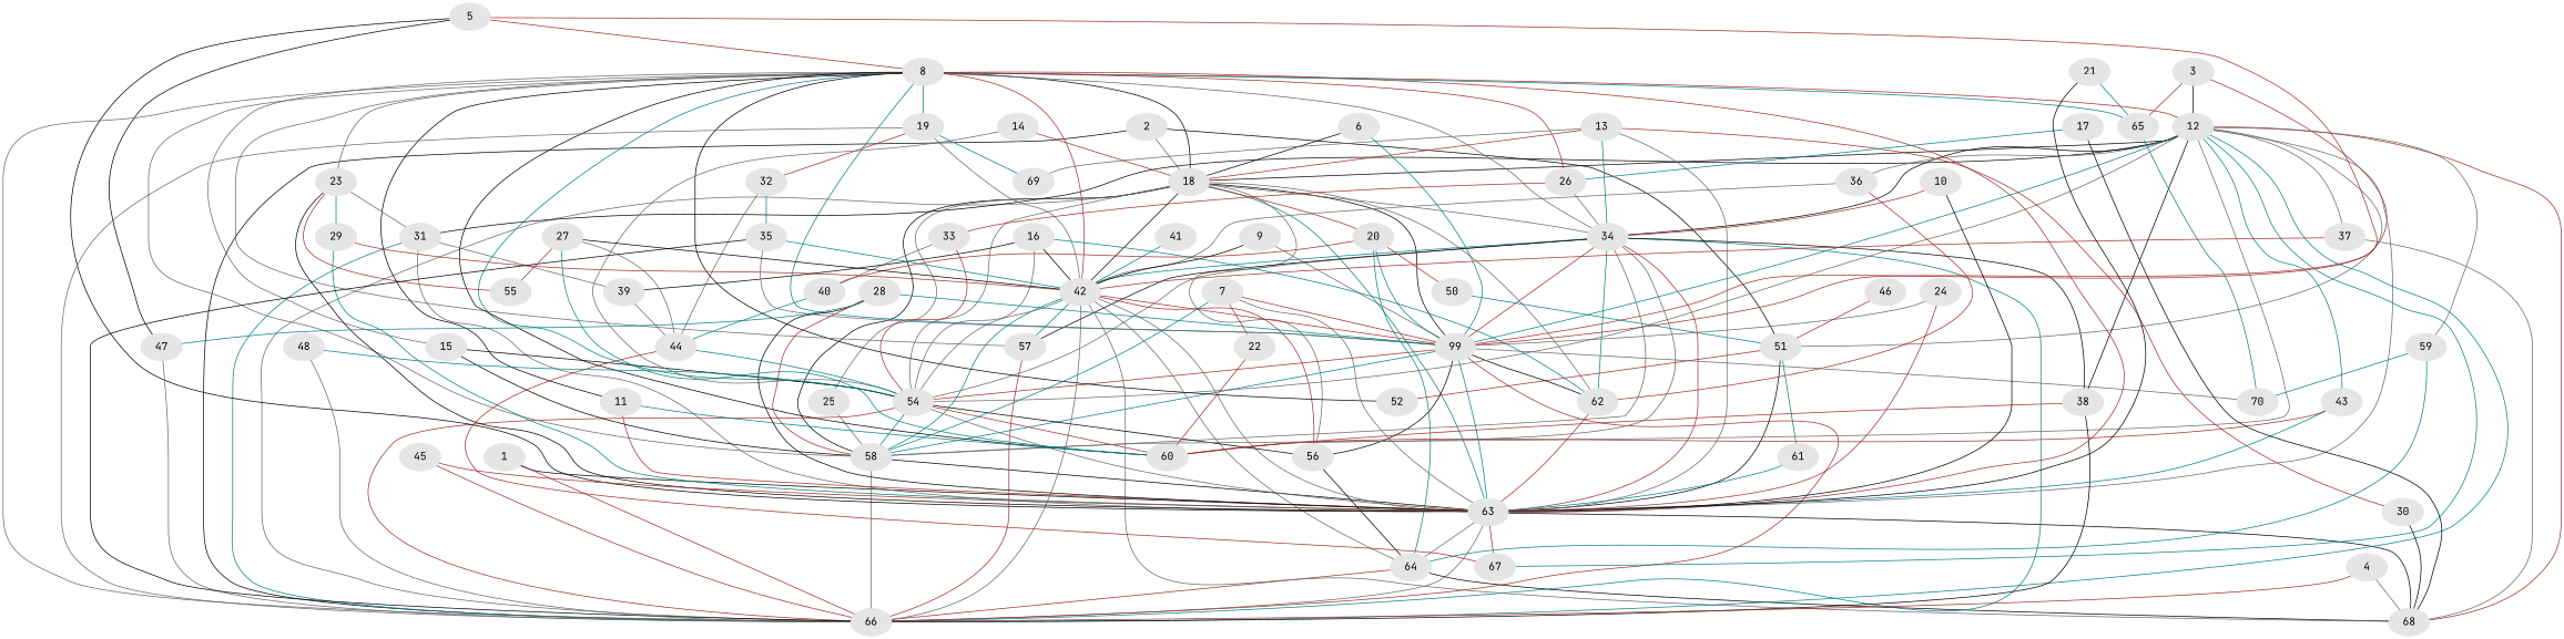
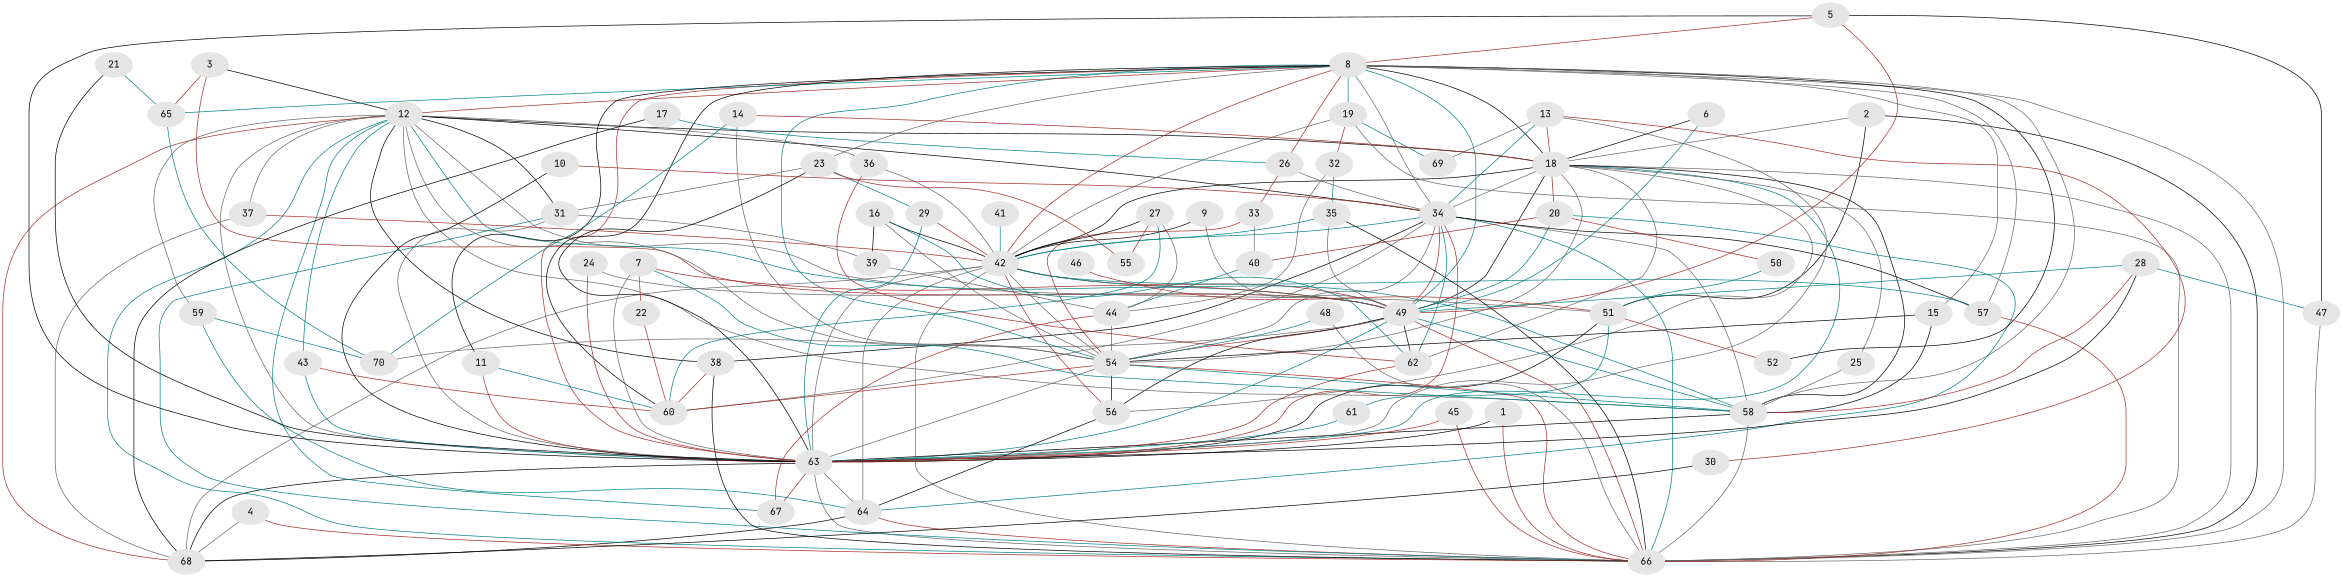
  graph {
    fontname="JetBrains Mono"
    node [color=gray90 fontname="JetBrains Mono" style=filled]
    edge [color=gray40 fontname="JetBrains Mono" weight=1.0]
    1
    63
    66
    68
    67
    64
    2
    18
    51
-   49 [label=99]
+   49
    58
    34
    42
    54
    62
    20
    25
    56
    52
    61
    3
    12
    65
    31
    37
    38
    43
    59
    36
    70
    4
    5
    8
    47
    11
    15
    19
    23
    26
    57
    60
    6
    7
    22
    69
    32
    29
    55
    33
    9
    10
    39
    13
    30
    14
    16
    44
    17
    40
    50
    35
    21
    24
    27
    28
    41
    45
    46
    48
    1 -- 63 [color=black]
    1 -- 66 [color=brown]
    63 -- 66
    63 -- 68 [color=black]
    63 -- 67 [color=brown]
    63 -- 64
    64 -- 66 [color=brown]
    64 -- 68 [color=black]
    2 -- 66 [color=black]
    2 -- 18
    2 -- 51 [color=black]
    18 -- 63 [color=teal]
    18 -- 66
    18 -- 49 [color=black weight=2.0]
    18 -- 58 [color=black]
    18 -- 34
    18 -- 42 [color=black weight=2.0]
    18 -- 54 [weight=2.0]
    18 -- 62
    18 -- 20 [color=brown]
    18 -- 25
    18 -- 56
    51 -- 63 [color=black weight=2.0]
    51 -- 52 [color=brown]
    51 -- 61 [color=teal]
    49 -- 63 [color=teal]
    49 -- 66 [color=brown]
    49 -- 58 [color=teal]
    49 -- 54 [color=brown]
    49 -- 62 [color=black]
    49 -- 56 [color=black]
    49 -- 70
    58 -- 63 [color=black]
    58 -- 66 [weight=3.0]
    34 -- 63 [color=brown]
    34 -- 66 [color=teal weight=3.0]
    34 -- 49 [color=brown]
    34 -- 58
    34 -- 42 [color=teal]
    34 -- 54
    34 -- 62 [color=teal]
    34 -- 38 [color=black]
    34 -- 57 [color=black]
    34 -- 60
    42 -- 63 [weight=2.0]
    42 -- 66
    42 -- 68 [weight=2.0]
    42 -- 64
    42 -- 49 [color=brown]
    42 -- 58 [color=teal]
    42 -- 54
    42 -- 56 [color=brown]
    42 -- 57 [color=teal]
    54 -- 63
    54 -- 66 [color=brown weight=2.0]
    54 -- 58 [color=teal]
    54 -- 56 [color=black]
    54 -- 60 [color=brown]
    62 -- 63 [color=brown]
    20 -- 64 [color=teal]
    20 -- 49 [color=teal]
    20 -- 40 [color=brown]
    20 -- 50 [color=brown]
    25 -- 58
    56 -- 64 [color=black]
    61 -- 63 [color=teal]
    3 -- 49 [color=brown]
    3 -- 12 [color=black]
    3 -- 65 [color=brown]
    12 -- 63 [weight=3.0]
    12 -- 66 [color=teal]
    12 -- 68 [color=brown]
    12 -- 67 [color=teal]
    12 -- 18 [color=black]
    12 -- 51
    12 -- 49 [color=teal]
    12 -- 58
    12 -- 34 [color=black]
    12 -- 54
    12 -- 31 [color=black]
    12 -- 37
    12 -- 38 [color=black]
    12 -- 43 [color=teal]
    12 -- 59
    12 -- 36 [weight=2.0]
    65 -- 70 [color=teal]
    31 -- 63 [weight=2.0]
    31 -- 66 [color=teal]
    31 -- 39
    37 -- 68
    37 -- 42 [color=brown]
    38 -- 66 [color=black]
    38 -- 60 [color=brown]
    43 -- 63 [color=teal]
    43 -- 60 [color=brown]
    59 -- 64 [color=teal]
    59 -- 70 [color=teal]
    36 -- 42
    36 -- 62 [color=brown]
    4 -- 66 [color=brown]
    4 -- 68
    5 -- 63 [color=black]
    5 -- 49 [color=brown]
    5 -- 8 [color=brown]
    5 -- 47 [color=black]
    8 -- 63 [color=brown]
    8 -- 66 [weight=2.0]
    8 -- 18 [color=black weight=3.0]
    8 -- 49 [color=teal weight=2.0]
    8 -- 58
    8 -- 34 [weight=2.0]
    8 -- 42 [color=brown]
    8 -- 54 [color=teal weight=2.0]
    8 -- 52 [color=black]
    8 -- 12 [color=brown weight=4.0]
    8 -- 65 [color=teal]
    8 -- 11 [color=black]
    8 -- 15
    8 -- 19 [color=teal]
    8 -- 23
    8 -- 26 [color=brown weight=2.0]
    8 -- 57
    8 -- 60 [color=black]
    47 -- 66
    11 -- 63 [color=brown]
    11 -- 60 [color=teal]
    15 -- 58 [color=black]
    15 -- 54 [color=black]
    19 -- 66
    19 -- 42
    19 -- 69 [color=teal]
    19 -- 32 [color=brown]
    23 -- 63 [color=black]
    23 -- 31
    23 -- 29 [color=teal]
    23 -- 55 [color=brown]
    26 -- 34
    26 -- 33 [color=brown]
    57 -- 66 [color=brown]
    6 -- 18 [color=black]
    6 -- 49 [color=teal]
    7 -- 63
    7 -- 49 [color=brown]
    7 -- 58 [color=teal]
    7 -- 22 [color=brown]
    22 -- 60 [color=brown]
    32 -- 44
    32 -- 35 [color=teal]
    29 -- 63 [color=teal]
    29 -- 42 [color=brown]
    33 -- 54 [color=brown]
    33 -- 40
    9 -- 49
    9 -- 42 [color=black]
    10 -- 63 [color=black]
    10 -- 34 [color=brown]
    39 -- 44
    13 -- 63
    13 -- 18 [color=brown]
    13 -- 34 [color=teal]
    13 -- 69 [weight=2.0]
    13 -- 30 [color=brown]
    30 -- 68 [color=black]
    14 -- 18 [color=brown]
    14 -- 54
+   14 -- 70 [color=teal]
    16 -- 42 [color=black]
    16 -- 54 [weight=2.0]
    16 -- 62 [color=teal]
    16 -- 39 [color=black]
    44 -- 67 [color=brown]
    44 -- 54 [color=teal weight=2.0]
    17 -- 68 [color=black]
    17 -- 26 [color=teal]
    40 -- 44 [color=teal]
    50 -- 51 [color=teal]
    35 -- 66 [color=black]
    35 -- 49
    35 -- 42 [color=teal]
    21 -- 63 [color=black]
    21 -- 65 [color=teal]
    24 -- 63 [color=brown]
    24 -- 49
    27 -- 42 [color=black]
    27 -- 60 [color=teal]
    27 -- 55 [color=brown]
    27 -- 44
    28 -- 63 [color=black]
    28 -- 49 [color=teal]
    28 -- 58 [color=brown]
    28 -- 47 [color=teal]
    41 -- 42 [color=teal]
    45 -- 63 [color=brown]
    45 -- 66 [color=brown]
    46 -- 51 [color=brown]
    48 -- 66
    48 -- 54 [color=teal]
  }
